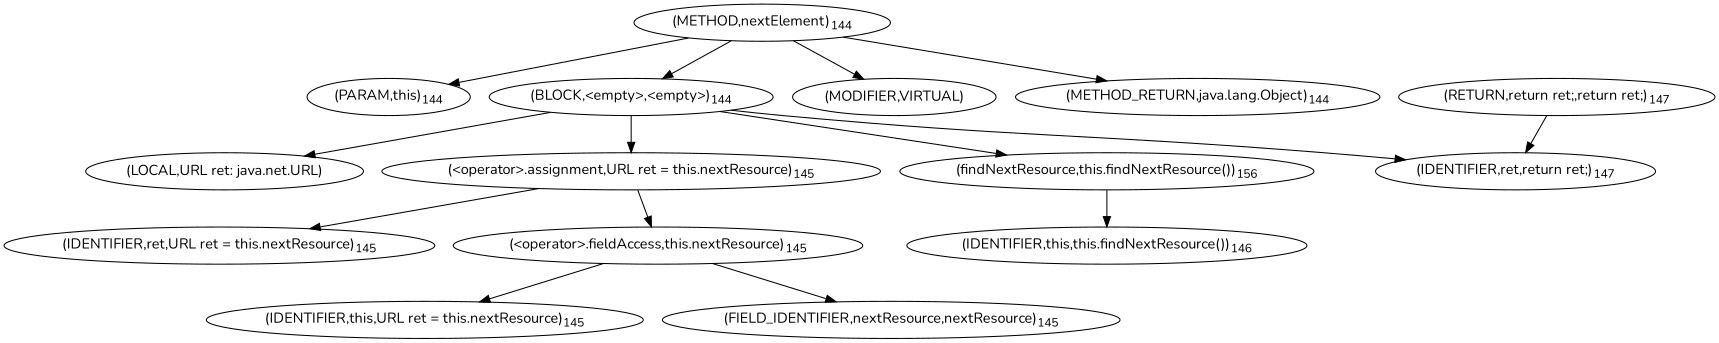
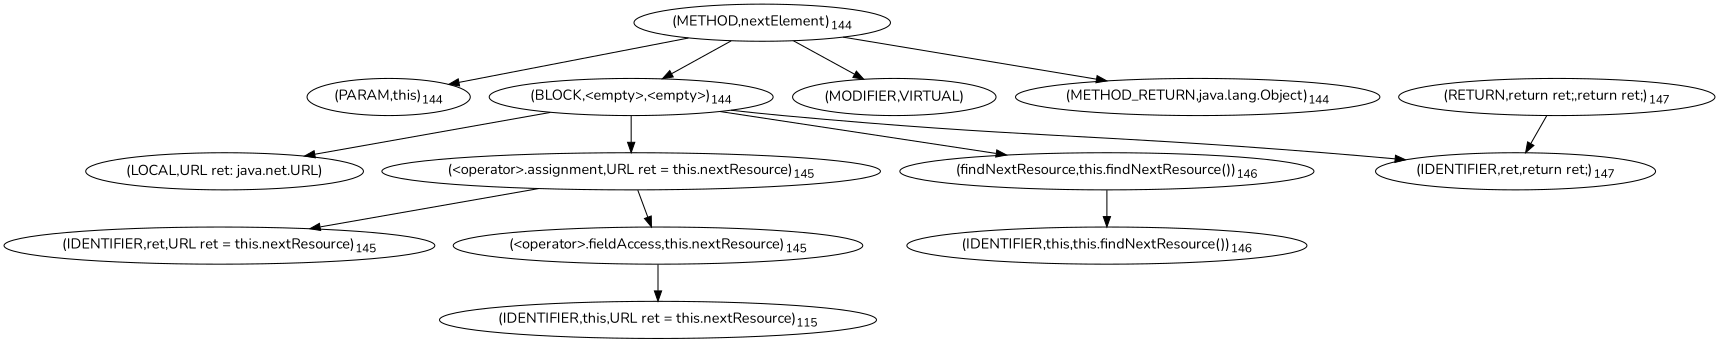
  digraph {
    fontname=Nunito
    node [fontname=Nunito]
    edge [fontname=Nunito]
    n1 [label=<(METHOD,nextElement)<SUB>144</SUB>>]
    n2 [label=<(PARAM,this)<SUB>144</SUB>>]
    n3 [label=<(BLOCK,&lt;empty&gt;,&lt;empty&gt;)<SUB>144</SUB>>]
    n4 [label=<(MODIFIER,VIRTUAL)>]
    n5 [label=<(METHOD_RETURN,java.lang.Object)<SUB>144</SUB>>]
    n6 [label=<(LOCAL,URL ret: java.net.URL)>]
    n7 [label=<(&lt;operator&gt;.assignment,URL ret = this.nextResource)<SUB>145</SUB>>]
-   n8 [label=<(findNextResource,this.findNextResource())<SUB>156</SUB>>]
+   n8 [label=<(findNextResource,this.findNextResource())<SUB>146</SUB>>]
    n9 [label=<(IDENTIFIER,ret,return ret;)<SUB>147</SUB>>]
    n10 [label=<(IDENTIFIER,ret,URL ret = this.nextResource)<SUB>145</SUB>>]
    n11 [label=<(&lt;operator&gt;.fieldAccess,this.nextResource)<SUB>145</SUB>>]
    n12 [label=<(IDENTIFIER,this,this.findNextResource())<SUB>146</SUB>>]
    n13 [label=<(RETURN,return ret;,return ret;)<SUB>147</SUB>>]
-   n14 [label=<(IDENTIFIER,this,URL ret = this.nextResource)<SUB>145</SUB>>]
-   n15 [label=<(FIELD_IDENTIFIER,nextResource,nextResource)<SUB>145</SUB>>]
+   n14 [label=<(IDENTIFIER,this,URL ret = this.nextResource)<SUB>115</SUB>>]
    n1 -> n2
    n1 -> n3
    n1 -> n4
    n1 -> n5
    n3 -> n6
    n3 -> n7
    n3 -> n8
    n3 -> n9
    n7 -> n10
    n7 -> n11
    n8 -> n12
    n11 -> n14
-   n11 -> n15
    n13 -> n9
  }
